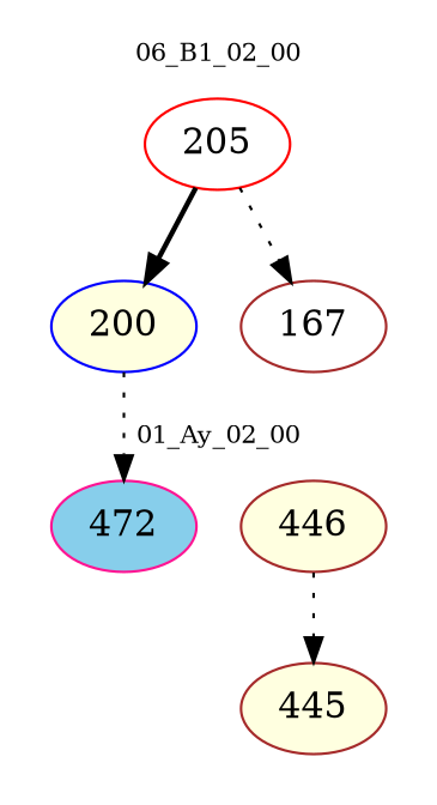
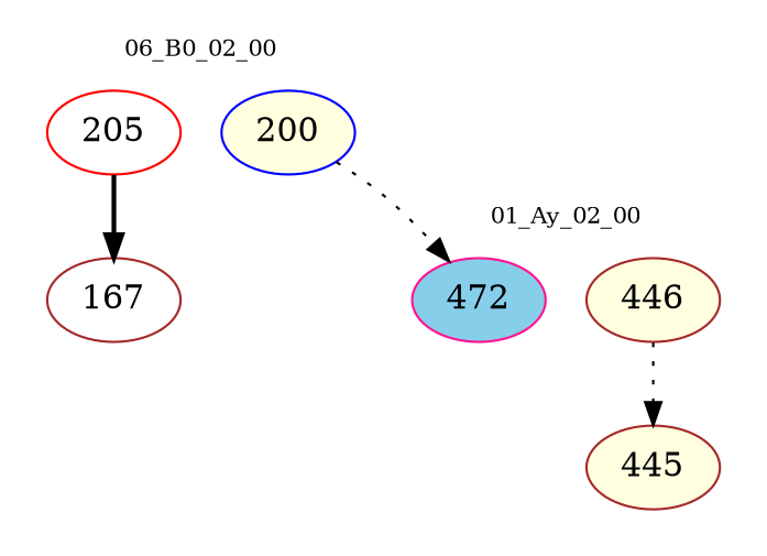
  digraph {
    node [color=brown fillcolor=lightyellow style=filled]
    edge [color=black style=dotted]
    n1 [label=446]
    n2 [label=445]
    n3 [color=deeppink fillcolor=skyblue label=472]
    n4 [color=red fillcolor=white label=205]
    n5 [color=blue label=200]
    n6 [fillcolor=white label=167]
    subgraph cluster_1 {
      color=white
      fontsize=10
      label="01_Ay_02_00"
      n1
      n2
      n3
    }
    subgraph cluster_2 {
      color=white
      fontsize=10
-     label="06_B1_02_00"
+     label="06_B0_02_00"
      n4
      n5
      n6
    }
    n1 -> n2
-   n4 -> n5 [style=bold]
-   n4 -> n6
+   n4 -> n6 [style=bold]
    n5 -> n3
  }
